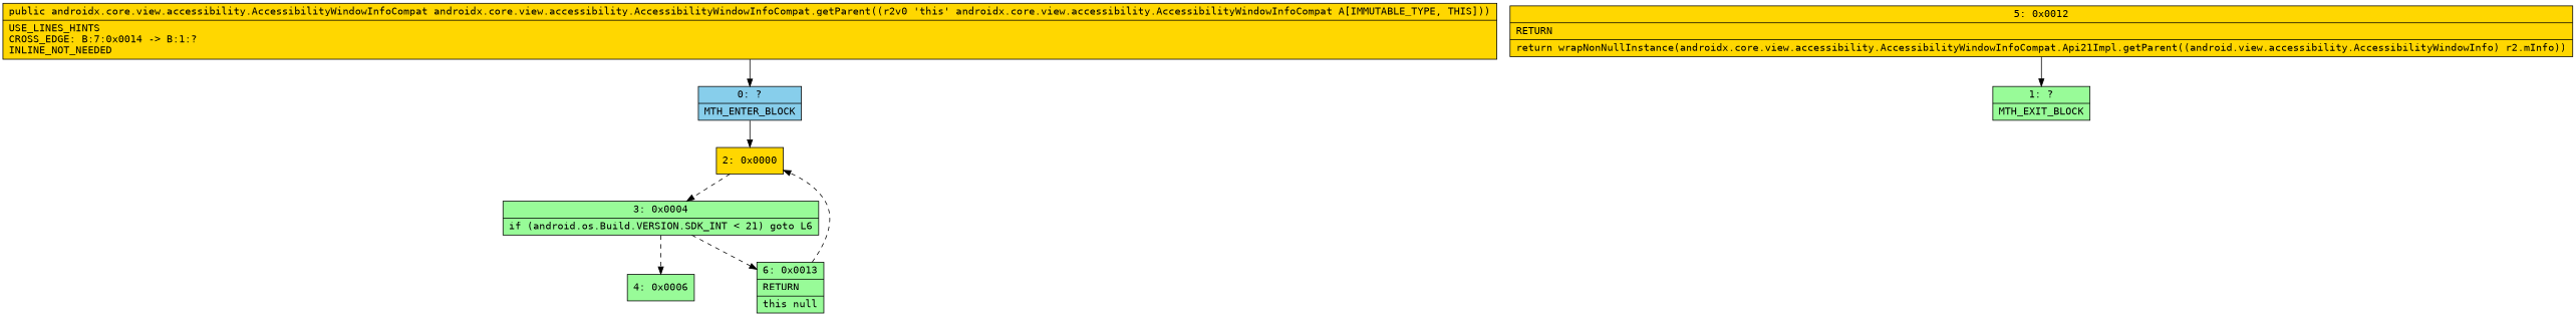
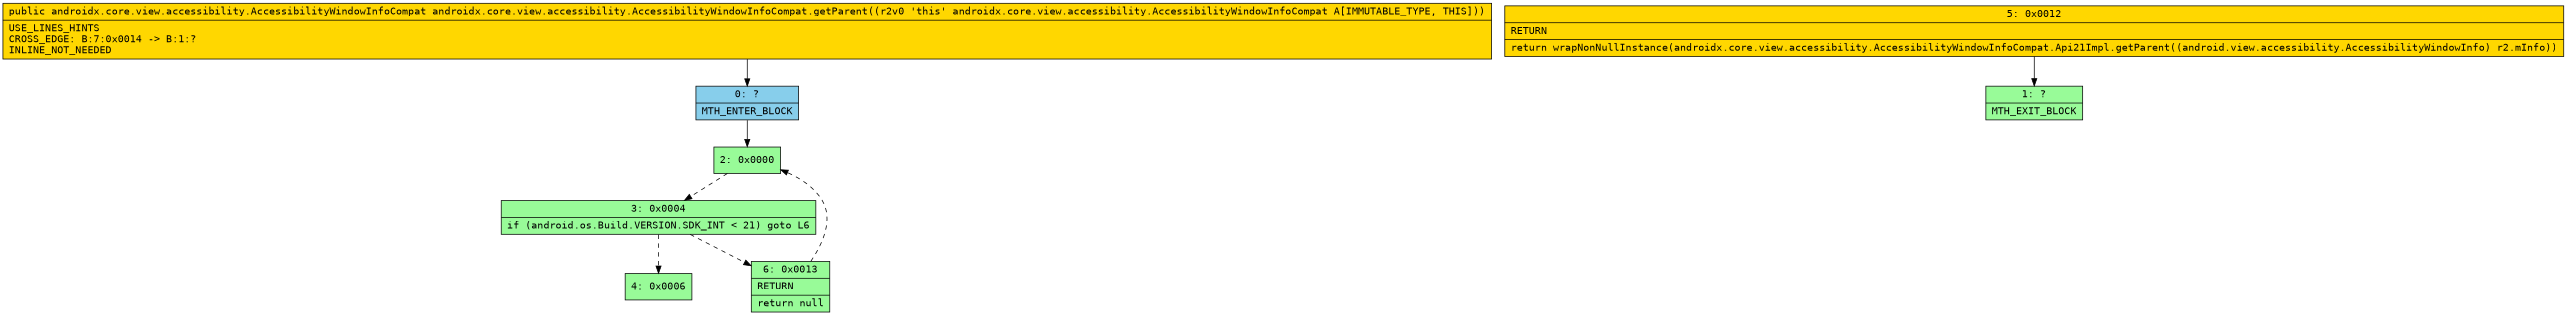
  digraph {
    fontname="DejaVu Sans Mono"
    node [fillcolor=palegreen fontname="DejaVu Sans Mono" shape=record style=filled]
    edge [fontname="DejaVu Sans Mono" style=dashed]
    n1 [fillcolor=skyblue label="{0\:\ ?|MTH_ENTER_BLOCK\l}"]
-   n2 [fillcolor=gold label="{2\:\ 0x0000}"]
+   n2 [label="{2\:\ 0x0000}"]
    n3 [label="{3\:\ 0x0004|if (android.os.Build.VERSION.SDK_INT \< 21) goto L6\l}"]
    n4 [label="{4\:\ 0x0006}"]
-   n5 [label="{6\:\ 0x0013|RETURN\l|this null\l}"]
+   n5 [label="{6\:\ 0x0013|RETURN\l|return null\l}"]
    n6 [fillcolor=gold label="{5\:\ 0x0012|RETURN\l|return wrapNonNullInstance(androidx.core.view.accessibility.AccessibilityWindowInfoCompat.Api21Impl.getParent((android.view.accessibility.AccessibilityWindowInfo) r2.mInfo))\l}"]
    n7 [label="{1\:\ ?|MTH_EXIT_BLOCK\l}"]
    n8 [fillcolor=gold label="{public androidx.core.view.accessibility.AccessibilityWindowInfoCompat androidx.core.view.accessibility.AccessibilityWindowInfoCompat.getParent((r2v0 'this' androidx.core.view.accessibility.AccessibilityWindowInfoCompat A[IMMUTABLE_TYPE, THIS]))  | USE_LINES_HINTS\lCROSS_EDGE: B:7:0x0014 \-\> B:1:?\lINLINE_NOT_NEEDED\l}"]
    n1 -> n2 [style=solid]
    n2 -> n3
    n3 -> n4
    n3 -> n5
    n5 -> n2
    n6 -> n7 [style=solid]
    n8 -> n1 [style=solid]
  }
